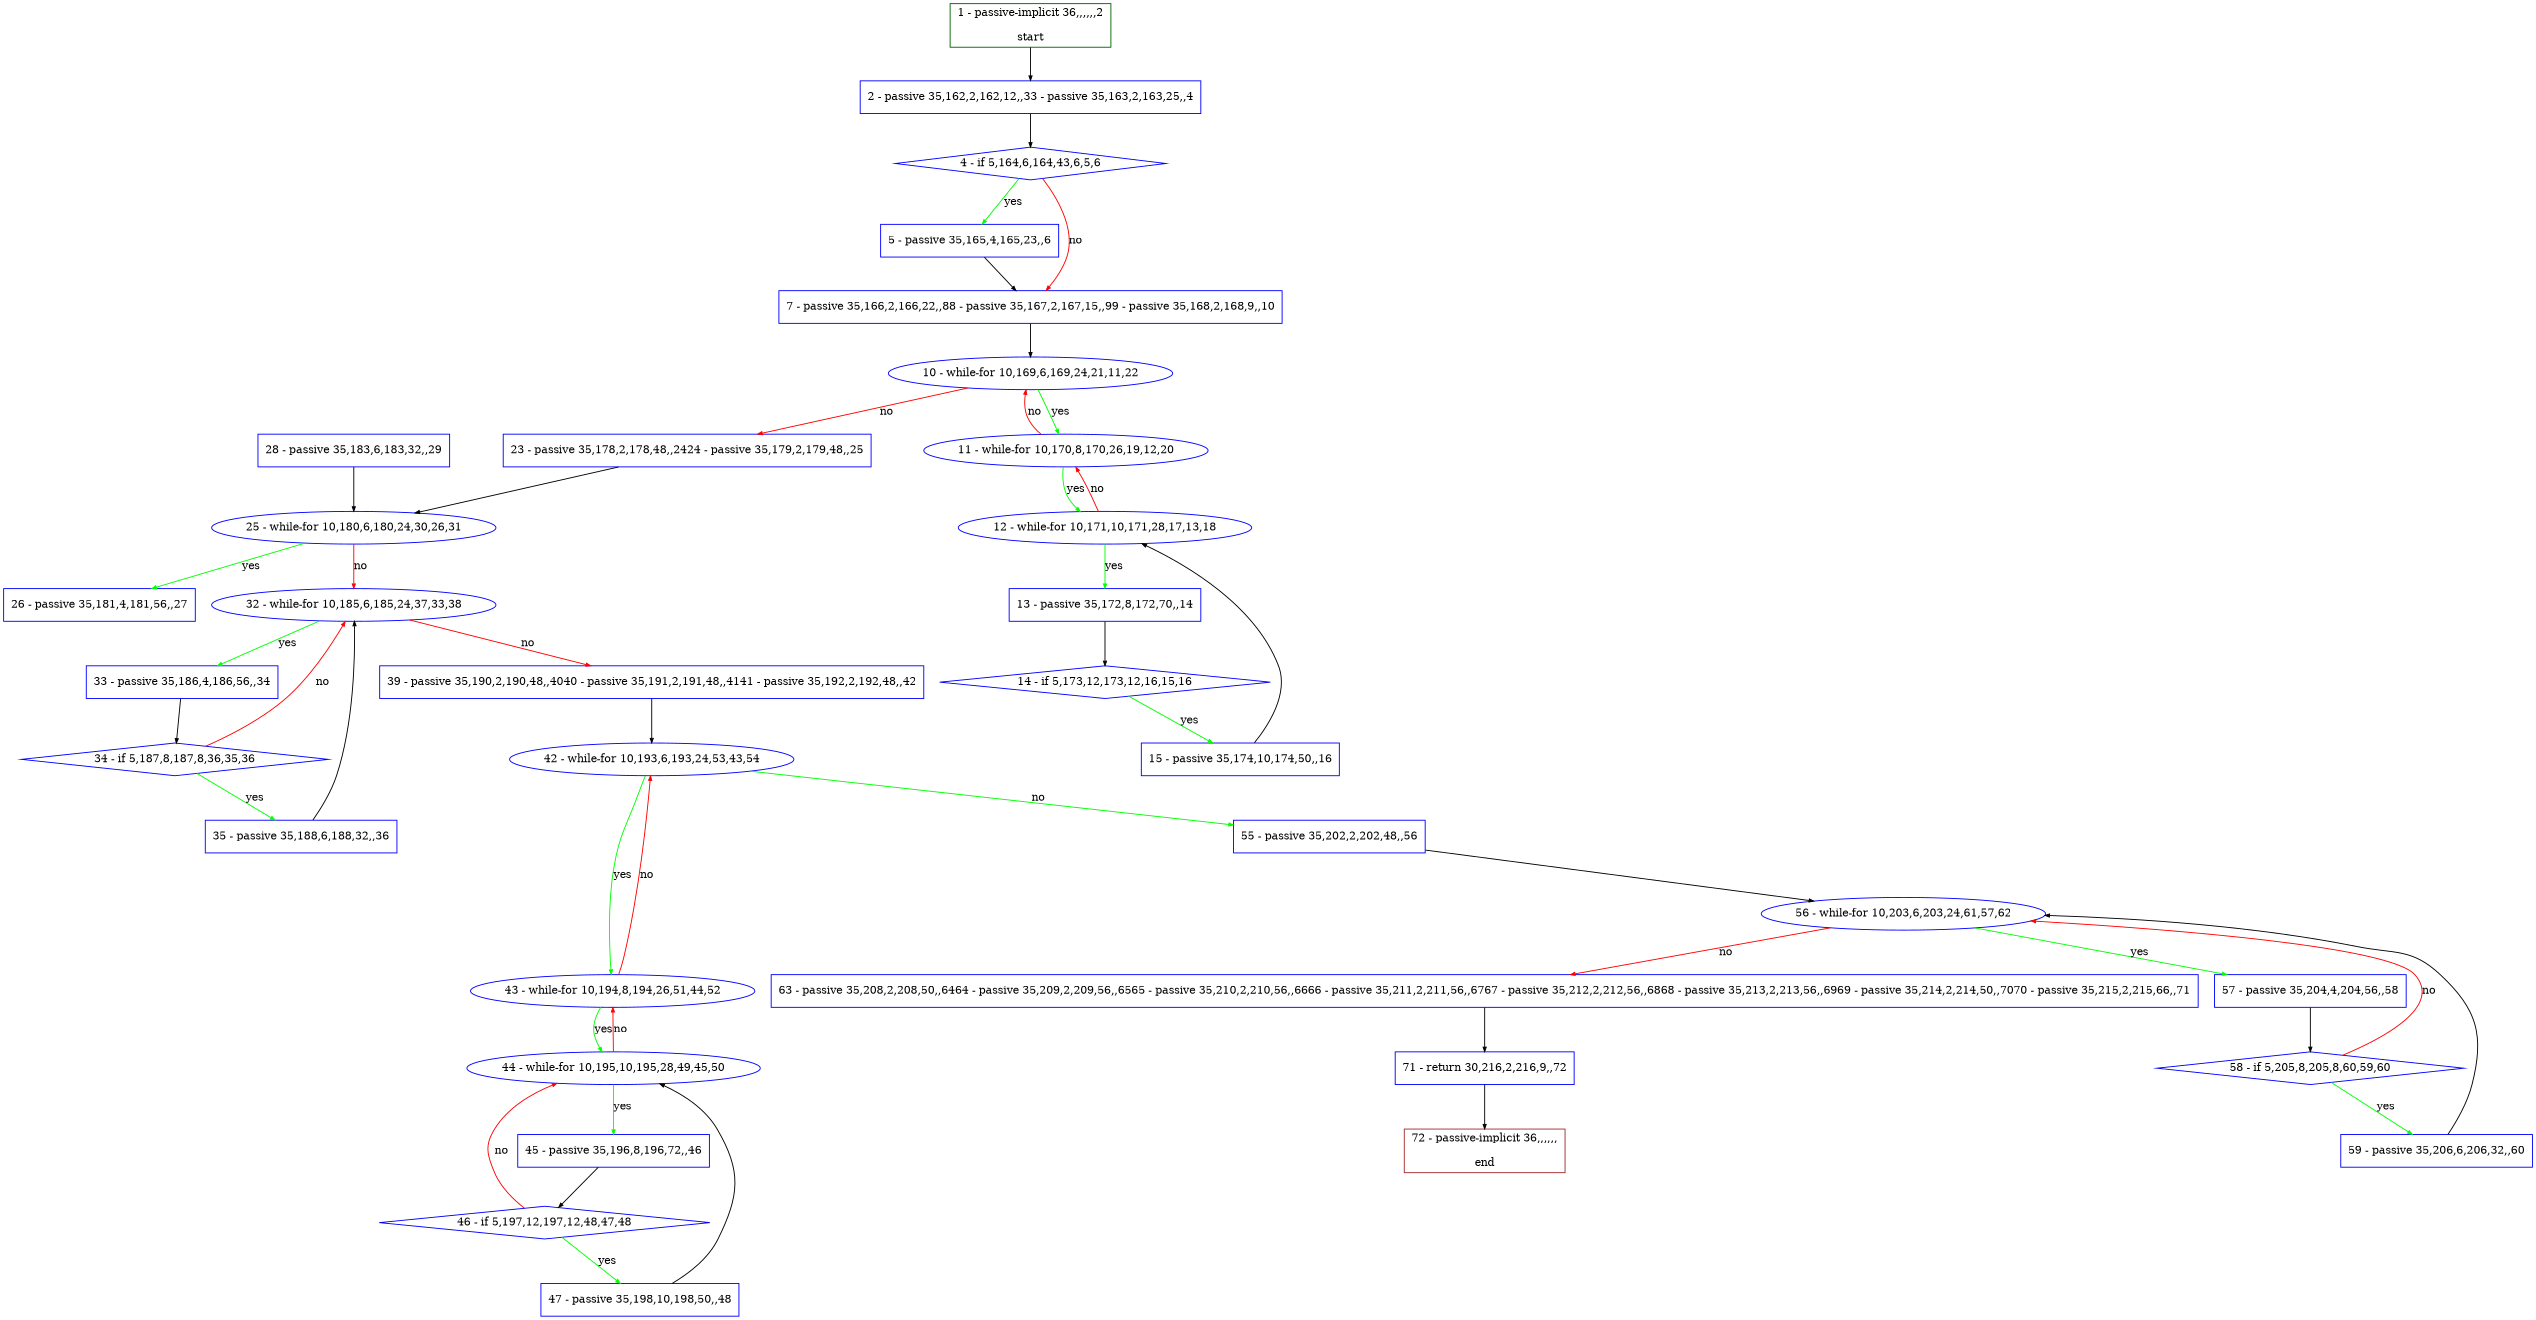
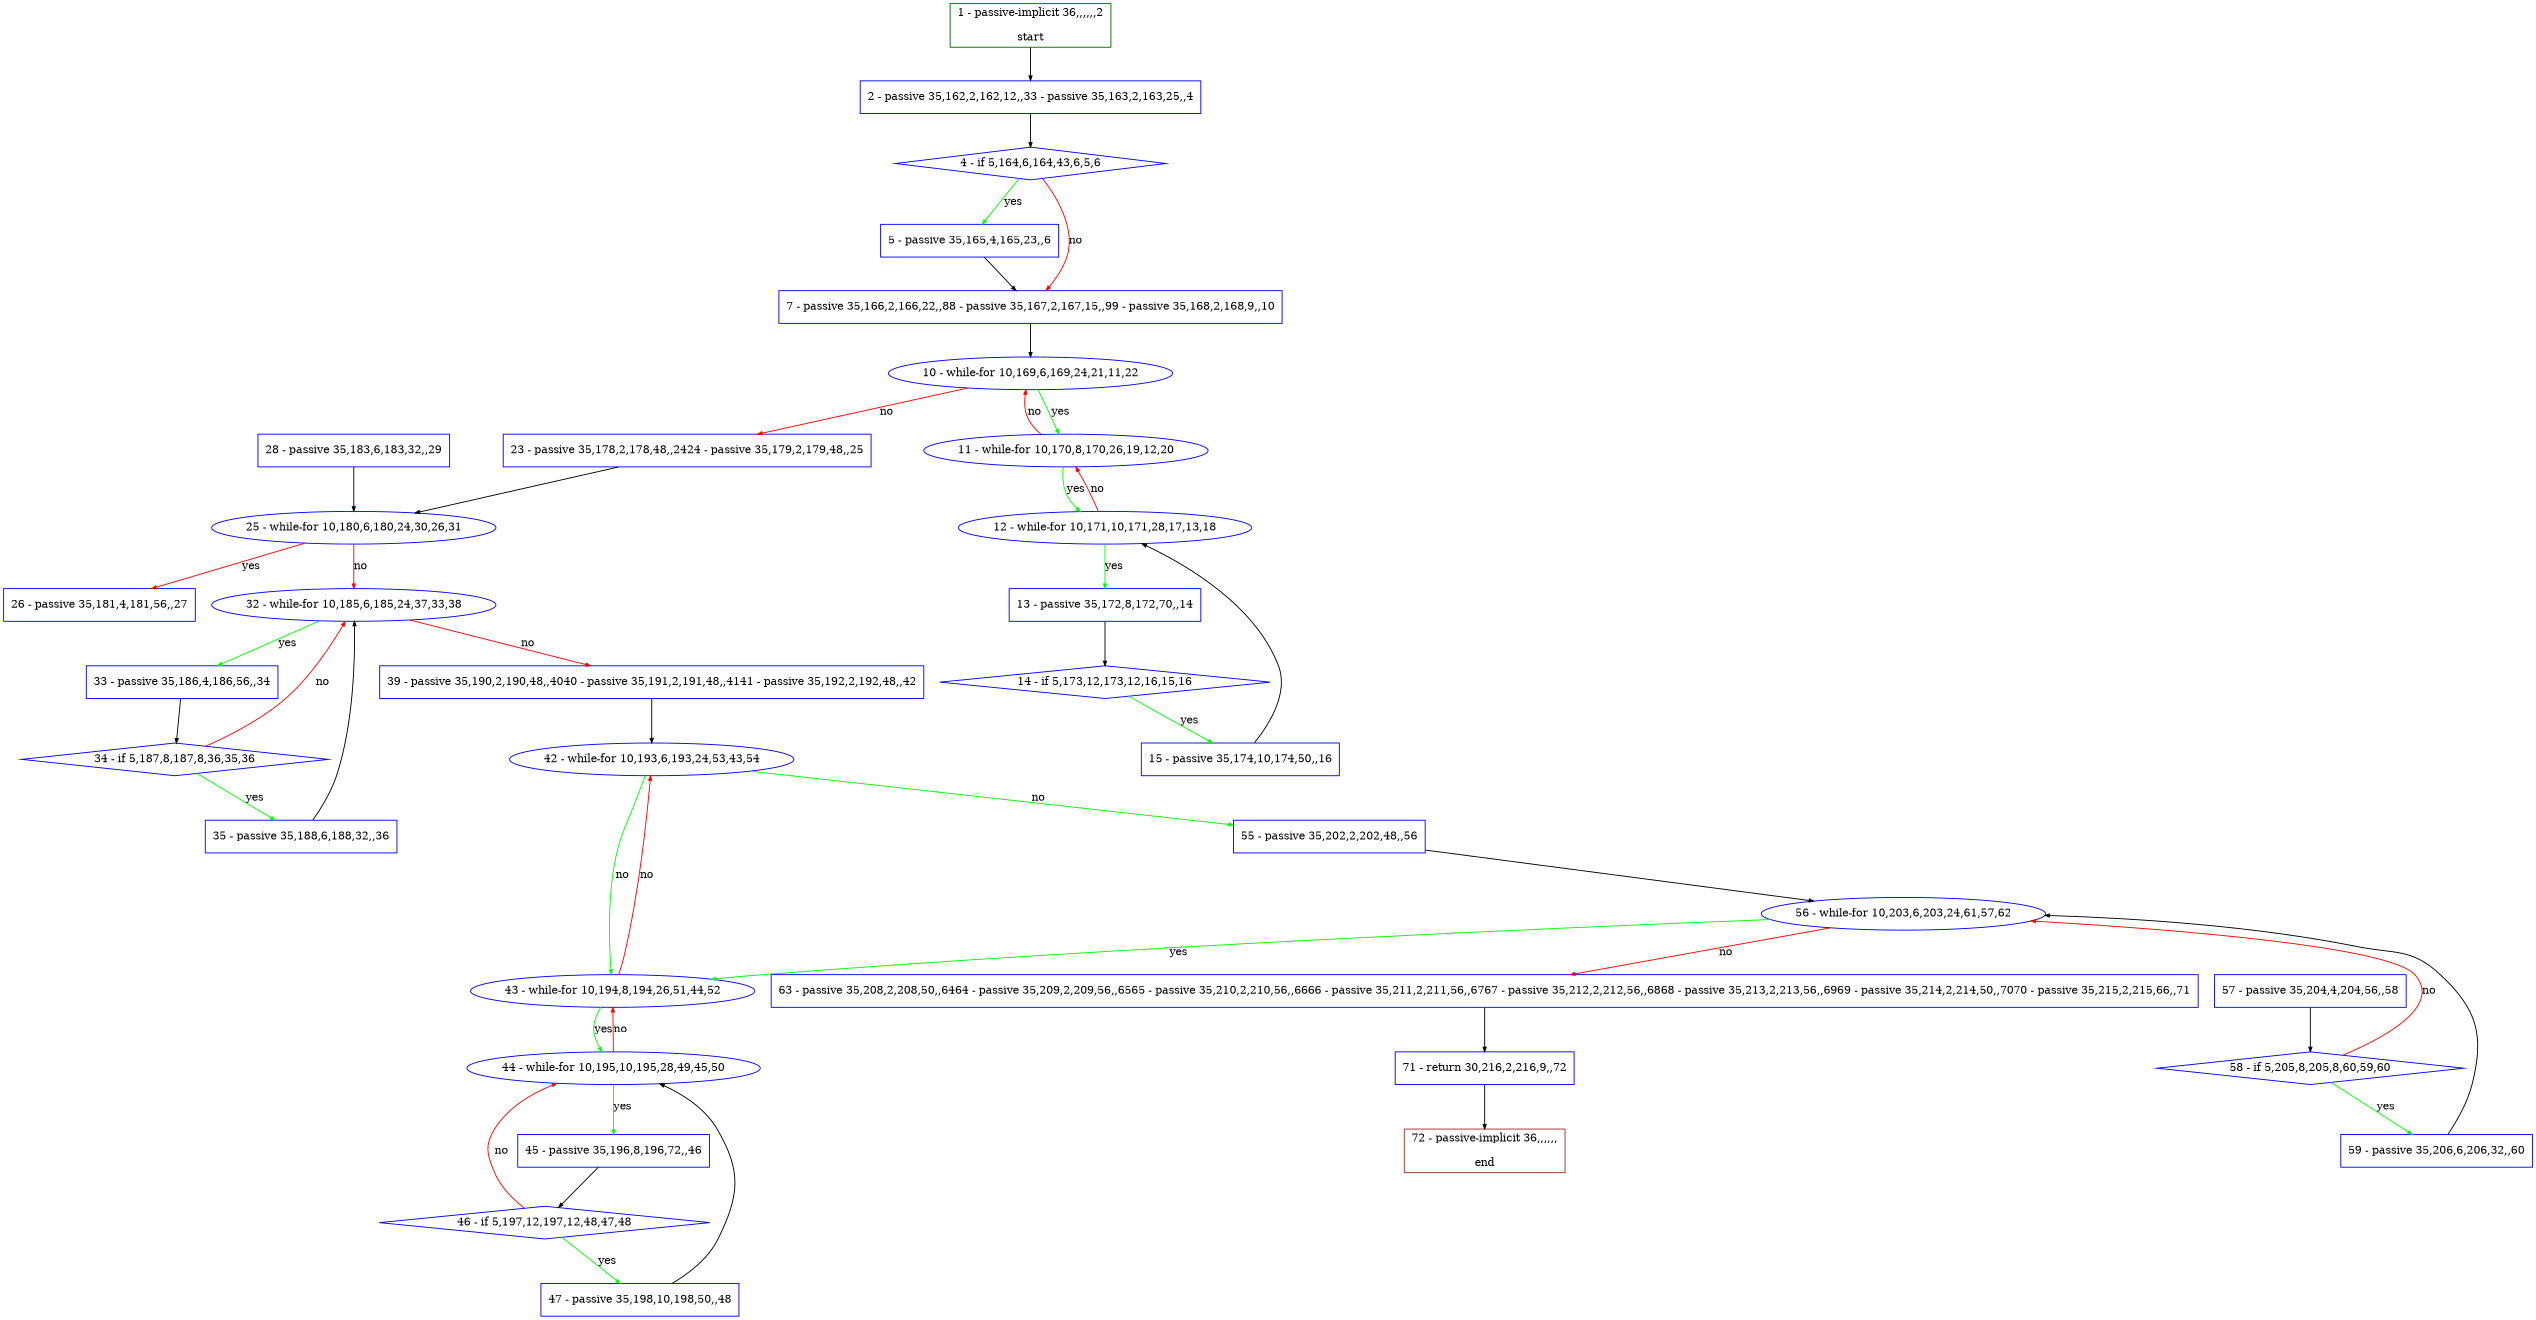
  digraph {
    bgcolor=white
    compound=true
    fillcolor="#FFFFCC"
    fontname="DejaVu Serif"
    fontsize=12
    pack=true
    packmode=clust
    style="rounded,filled"
    node [color="#0000ff" compound=true fillcolor="#ffffff" fixedsize=false fontname="DejaVu Serif" fontsize=12 node_initialized=no shape=box style=filled]
    edge [arrowhead=normal arrowsize=0.5 arrowtail=none color="#000000" compound=true dir=forward fontcolor=black fontname="DejaVu Serif" fontsize=12]
    n1 [label="2 - passive 35,162,2,162,12,,33 - passive 35,163,2,163,25,,4"]
    n2 [label="4 - if 5,164,6,164,43,6,5,6" shape=diamond]
    n3 [label="5 - passive 35,165,4,165,23,,6"]
    n4 [label="7 - passive 35,166,2,166,22,,88 - passive 35,167,2,167,15,,99 - passive 35,168,2,168,9,,10"]
    n5 [color="#006400" label="1 - passive-implicit 36,,,,,,2\n\nstart"]
    n6 [label="10 - while-for 10,169,6,169,24,21,11,22" shape=oval]
    n7 [label="11 - while-for 10,170,8,170,26,19,12,20" shape=oval]
    n8 [label="23 - passive 35,178,2,178,48,,2424 - passive 35,179,2,179,48,,25"]
    n9 [label="12 - while-for 10,171,10,171,28,17,13,18" shape=oval]
    n10 [label="25 - while-for 10,180,6,180,24,30,26,31" shape=oval]
    n11 [label="13 - passive 35,172,8,172,70,,14"]
    n12 [label="26 - passive 35,181,4,181,56,,27"]
    n13 [label="32 - while-for 10,185,6,185,24,37,33,38" shape=oval]
    n14 [label="14 - if 5,173,12,173,12,16,15,16" shape=diamond]
    n15 [label="15 - passive 35,174,10,174,50,,16"]
    n16 [label="33 - passive 35,186,4,186,56,,34"]
    n17 [label="39 - passive 35,190,2,190,48,,4040 - passive 35,191,2,191,48,,4141 - passive 35,192,2,192,48,,42"]
    n18 [label="34 - if 5,187,8,187,8,36,35,36" shape=diamond]
    n19 [label="42 - while-for 10,193,6,193,24,53,43,54" shape=oval]
    n20 [label="28 - passive 35,183,6,183,32,,29"]
    n21 [label="35 - passive 35,188,6,188,32,,36"]
    n22 [label="43 - while-for 10,194,8,194,26,51,44,52" shape=oval]
    n23 [label="55 - passive 35,202,2,202,48,,56"]
    n24 [label="44 - while-for 10,195,10,195,28,49,45,50" shape=oval]
    n25 [label="56 - while-for 10,203,6,203,24,61,57,62" shape=oval]
    n26 [label="45 - passive 35,196,8,196,72,,46"]
    n27 [label="57 - passive 35,204,4,204,56,,58"]
    n28 [label="63 - passive 35,208,2,208,50,,6464 - passive 35,209,2,209,56,,6565 - passive 35,210,2,210,56,,6666 - passive 35,211,2,211,56,,6767 - passive 35,212,2,212,56,,6868 - passive 35,213,2,213,56,,6969 - passive 35,214,2,214,50,,7070 - passive 35,215,2,215,66,,71"]
    n29 [label="46 - if 5,197,12,197,12,48,47,48" shape=diamond]
    n30 [label="47 - passive 35,198,10,198,50,,48"]
    n31 [label="58 - if 5,205,8,205,8,60,59,60" shape=diamond]
    n32 [label="71 - return 30,216,2,216,9,,72"]
    n33 [label="59 - passive 35,206,6,206,32,,60"]
    n34 [color="#a52a2a" label="72 - passive-implicit 36,,,,,,\n\nend"]
    n1 -> n2
    n2 -> n3 [color="#00ff00" label=yes]
    n2 -> n4 [color="#ff0000" label=no]
    n3 -> n4
    n4 -> n6
    n5 -> n1
    n6 -> n7 [color="#00ff00" label=yes]
    n6 -> n8 [color="#ff0000" label=no]
    n7 -> n6 [color="#ff0000" label=no]
    n7 -> n9 [color="#00ff00" label=yes]
    n8 -> n10
    n9 -> n7 [color="#ff0000" label=no]
    n9 -> n11 [color="#00ff00" label=yes]
-   n10 -> n12 [color="#00ff00" label=yes]
+   n10 -> n12 [color="#ff0000" label=yes]
    n10 -> n13 [color="#ff0000" label=no]
    n11 -> n14
    n13 -> n16 [color="#00ff00" label=yes]
    n13 -> n17 [color="#ff0000" label=no]
    n14 -> n15 [color="#00ff00" label=yes]
    n15 -> n9
    n16 -> n18
    n17 -> n19
    n18 -> n13 [color="#ff0000" label=no]
    n18 -> n21 [color="#00ff00" label=yes]
-   n19 -> n22 [color="#00ff00" label=yes]
+   n19 -> n22 [color="#00ff00" label=no]
    n19 -> n23 [color="#00ff00" label=no]
    n20 -> n10
    n21 -> n13
    n22 -> n19 [color="#ff0000" label=no]
    n22 -> n24 [color="#00ff00" label=yes]
    n23 -> n25
    n24 -> n22 [color="#ff0000" label=no]
    n24 -> n26 [color="#00ff00" label=yes]
-   n25 -> n27 [color="#00ff00" label=yes]
+   n25 -> n22 [color="#00ff00" label=yes]
    n25 -> n28 [color="#ff0000" label=no]
    n26 -> n29
    n27 -> n31
    n28 -> n32
    n29 -> n24 [color="#ff0000" label=no]
    n29 -> n30 [color="#00ff00" label=yes]
    n30 -> n24
    n31 -> n25 [color="#ff0000" label=no]
    n31 -> n33 [color="#00ff00" label=yes]
    n32 -> n34
    n33 -> n25
  }
